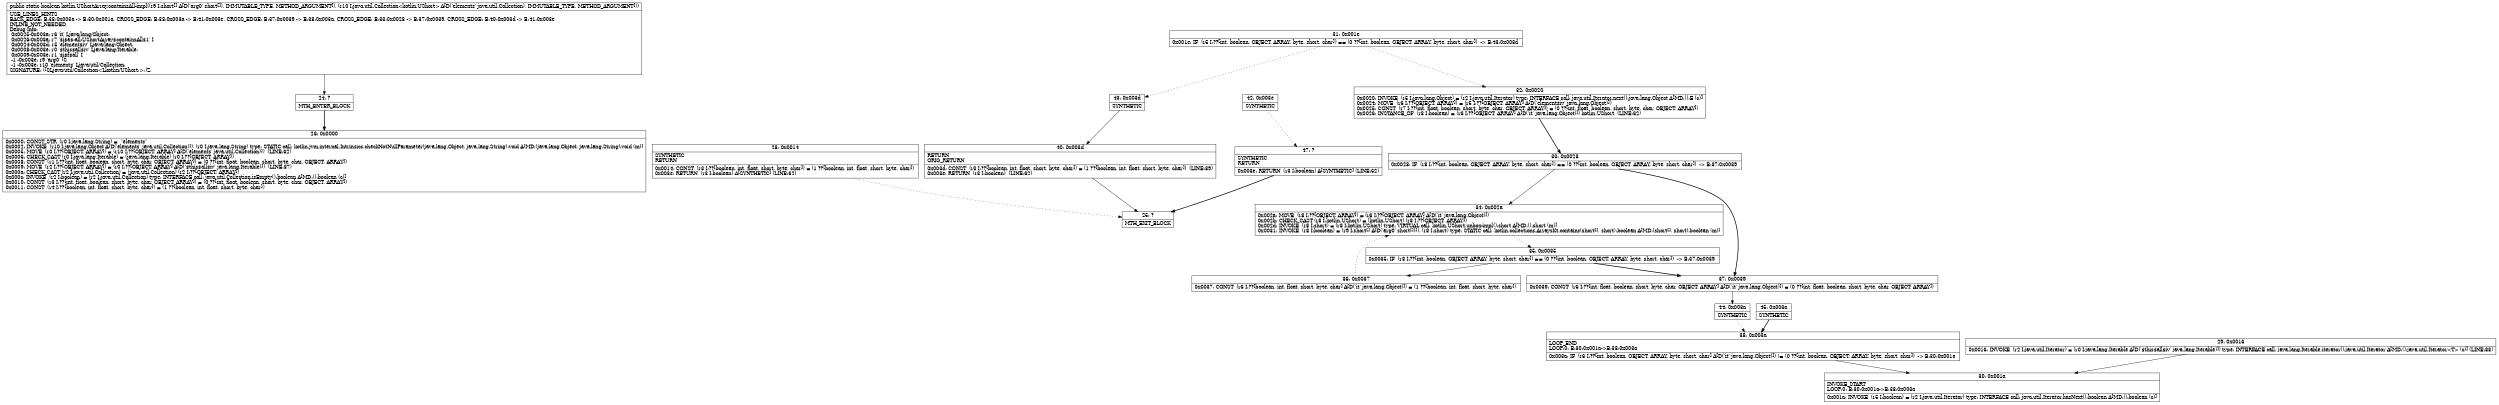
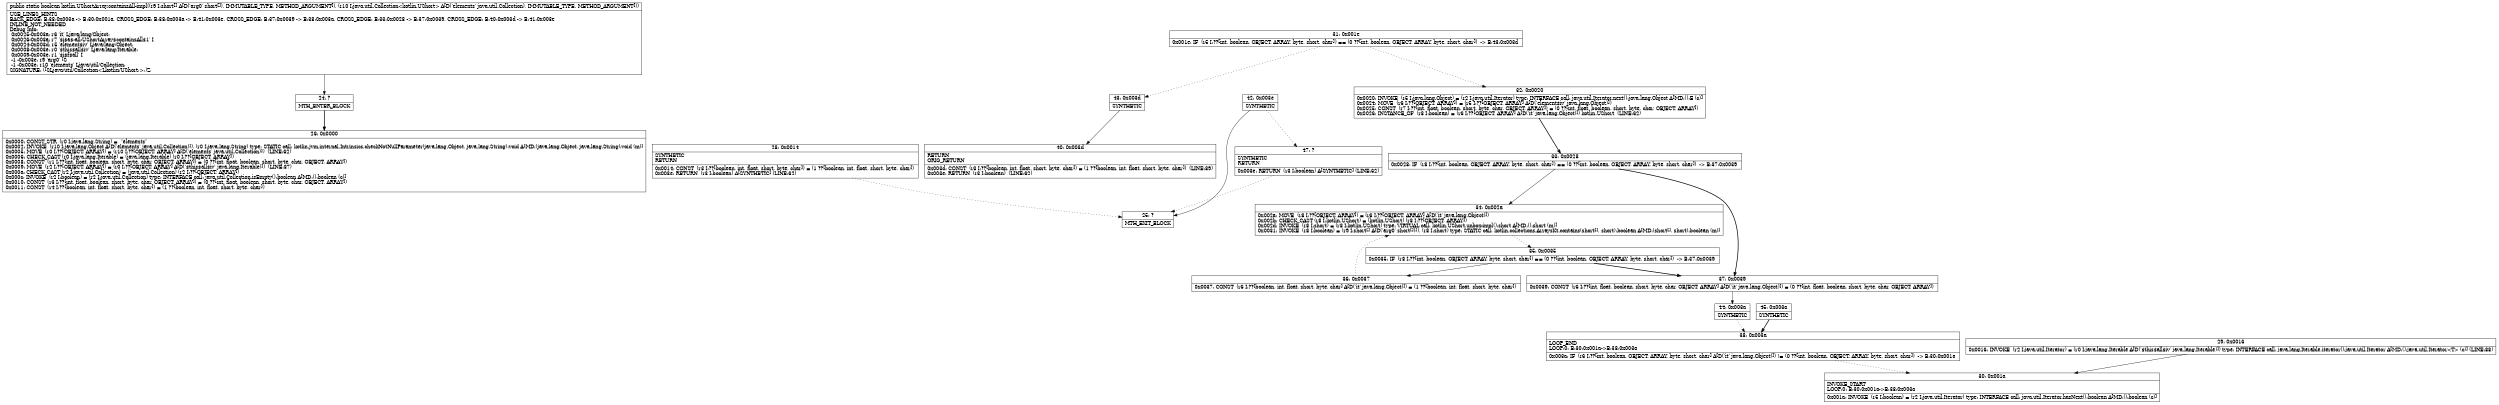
  digraph {
    node [shape=record]
    edge [style=dotted]
    n1 [label="{24\:\ ?|MTH_ENTER_BLOCK\l}"]
    n2 [label="{26\:\ 0x0000|0x0000: CONST_STR  (r0 I:java.lang.String) =  \"elements\" \l0x0002: INVOKE  (r10 I:java.lang.Object A[D('elements' java.util.Collection)]), (r0 I:java.lang.String) type: STATIC call: kotlin.jvm.internal.Intrinsics.checkNotNullParameter(java.lang.Object, java.lang.String):void A[MD:(java.lang.Object, java.lang.String):void (m)]\l0x0005: MOVE  (r0 I:??[OBJECT, ARRAY]) = (r10 I:??[OBJECT, ARRAY] A[D('elements' java.util.Collection)])  (LINE:62)\l0x0006: CHECK_CAST (r0 I:java.lang.Iterable) = (java.lang.Iterable) (r0 I:??[OBJECT, ARRAY]) \l0x0008: CONST  (r1 I:??[int, float, boolean, short, byte, char, OBJECT, ARRAY]) = (0 ??[int, float, boolean, short, byte, char, OBJECT, ARRAY]) \l0x0009: MOVE  (r2 I:??[OBJECT, ARRAY]) = (r0 I:??[OBJECT, ARRAY] A[D('$this$all$iv' java.lang.Iterable)])  (LINE:87)\l0x000a: CHECK_CAST (r2 I:java.util.Collection) = (java.util.Collection) (r2 I:??[OBJECT, ARRAY]) \l0x000c: INVOKE  (r2 I:boolean) = (r2 I:java.util.Collection) type: INTERFACE call: java.util.Collection.isEmpty():boolean A[MD:():boolean (c)]\l0x0010: CONST  (r3 I:??[int, float, boolean, short, byte, char, OBJECT, ARRAY]) = (0 ??[int, float, boolean, short, byte, char, OBJECT, ARRAY]) \l0x0011: CONST  (r4 I:??[boolean, int, float, short, byte, char]) = (1 ??[boolean, int, float, short, byte, char]) \l}"]
    n3 [label="{28\:\ 0x0014|SYNTHETIC\lRETURN\l|0x0014: CONST  (r3 I:??[boolean, int, float, short, byte, char]) = (1 ??[boolean, int, float, short, byte, char]) \l0x003e: RETURN  (r3 I:boolean) A[SYNTHETIC] (LINE:62)\l}"]
    n4 [label="{25\:\ ?|MTH_EXIT_BLOCK\l}"]
    n5 [label="{29\:\ 0x0016|0x0016: INVOKE  (r2 I:java.util.Iterator) = (r0 I:java.lang.Iterable A[D('$this$all$iv' java.lang.Iterable)]) type: INTERFACE call: java.lang.Iterable.iterator():java.util.Iterator A[MD:():java.util.Iterator\<T\> (c)] (LINE:88)\l}"]
    n6 [label="{30\:\ 0x001a|INVOKE_START\lLOOP:0: B:30:0x001a\-\>B:38:0x003a\l|0x001a: INVOKE  (r5 I:boolean) = (r2 I:java.util.Iterator) type: INTERFACE call: java.util.Iterator.hasNext():boolean A[MD:():boolean (c)]\l}"]
    n7 [label="{31\:\ 0x001e|0x001e: IF  (r5 I:??[int, boolean, OBJECT, ARRAY, byte, short, char]) == (0 ??[int, boolean, OBJECT, ARRAY, byte, short, char])  \-\> B:43:0x003d \l}"]
    n8 [label="{32\:\ 0x0020|0x0020: INVOKE  (r5 I:java.lang.Object) = (r2 I:java.util.Iterator) type: INTERFACE call: java.util.Iterator.next():java.lang.Object A[MD:():E (c)]\l0x0024: MOVE  (r6 I:??[OBJECT, ARRAY]) = (r5 I:??[OBJECT, ARRAY] A[D('element$iv' java.lang.Object)]) \l0x0025: CONST  (r7 I:??[int, float, boolean, short, byte, char, OBJECT, ARRAY]) = (0 ??[int, float, boolean, short, byte, char, OBJECT, ARRAY]) \l0x0026: INSTANCE_OF  (r8 I:boolean) = (r6 I:??[OBJECT, ARRAY] A[D('it' java.lang.Object)]) kotlin.UShort  (LINE:62)\l}"]
    n9 [label="{43\:\ 0x003d|SYNTHETIC\l}"]
    n10 [label="{33\:\ 0x0028|0x0028: IF  (r8 I:??[int, boolean, OBJECT, ARRAY, byte, short, char]) == (0 ??[int, boolean, OBJECT, ARRAY, byte, short, char])  \-\> B:37:0x0039 \l}"]
    n11 [label="{40\:\ 0x003d|RETURN\lORIG_RETURN\l|0x003d: CONST  (r3 I:??[boolean, int, float, short, byte, char]) = (1 ??[boolean, int, float, short, byte, char])  (LINE:89)\l0x003e: RETURN  (r3 I:boolean)  (LINE:62)\l}"]
    n12 [label="{34\:\ 0x002a|0x002a: MOVE  (r8 I:??[OBJECT, ARRAY]) = (r6 I:??[OBJECT, ARRAY] A[D('it' java.lang.Object)]) \l0x002b: CHECK_CAST (r8 I:kotlin.UShort) = (kotlin.UShort) (r8 I:??[OBJECT, ARRAY]) \l0x002d: INVOKE  (r8 I:short) = (r8 I:kotlin.UShort) type: VIRTUAL call: kotlin.UShort.unbox\-impl():short A[MD:():short (m)]\l0x0031: INVOKE  (r8 I:boolean) = (r9 I:short[] A[D('arg0' short[])]), (r8 I:short) type: STATIC call: kotlin.collections.ArraysKt.contains(short[], short):boolean A[MD:(short[], short):boolean (m)]\l}"]
    n13 [label="{37\:\ 0x0039|0x0039: CONST  (r6 I:??[int, float, boolean, short, byte, char, OBJECT, ARRAY] A[D('it' java.lang.Object)]) = (0 ??[int, float, boolean, short, byte, char, OBJECT, ARRAY]) \l}"]
    n14 [label="{35\:\ 0x0035|0x0035: IF  (r8 I:??[int, boolean, OBJECT, ARRAY, byte, short, char]) == (0 ??[int, boolean, OBJECT, ARRAY, byte, short, char])  \-\> B:37:0x0039 \l}"]
    n15 [label="{44\:\ 0x003a|SYNTHETIC\l}"]
    n16 [label="{36\:\ 0x0037|0x0037: CONST  (r6 I:??[boolean, int, float, short, byte, char] A[D('it' java.lang.Object)]) = (1 ??[boolean, int, float, short, byte, char]) \l}"]
    n17 [label="{45\:\ 0x003a|SYNTHETIC\l}"]
    n18 [label="{38\:\ 0x003a|LOOP_END\lLOOP:0: B:30:0x001a\-\>B:38:0x003a\l|0x003a: IF  (r6 I:??[int, boolean, OBJECT, ARRAY, byte, short, char] A[D('it' java.lang.Object)]) != (0 ??[int, boolean, OBJECT, ARRAY, byte, short, char])  \-\> B:30:0x001a \l}"]
    n19 [label="{42\:\ 0x003e|SYNTHETIC\l}"]
    n20 [label="{47\:\ ?|SYNTHETIC\lRETURN\l|0x003e: RETURN  (r3 I:boolean) A[SYNTHETIC] (LINE:62)\l}"]
    n21 [label="{public static boolean kotlin.UShortArray.containsAll\-impl((r9 I:short[] A[D('arg0' short[]), IMMUTABLE_TYPE, METHOD_ARGUMENT]), (r10 I:java.util.Collection\<kotlin.UShort\> A[D('elements' java.util.Collection), IMMUTABLE_TYPE, METHOD_ARGUMENT]))  | USE_LINES_HINTS\lBACK_EDGE: B:38:0x003a \-\> B:30:0x001a, CROSS_EDGE: B:38:0x003a \-\> B:41:0x003e, CROSS_EDGE: B:37:0x0039 \-\> B:38:0x003a, CROSS_EDGE: B:33:0x0028 \-\> B:37:0x0039, CROSS_EDGE: B:40:0x003d \-\> B:41:0x003e\lINLINE_NOT_NEEDED\lDebug Info:\l  0x0025\-0x003a: r6 'it' Ljava\/lang\/Object;\l  0x0026\-0x003a: r7 '$i$a$\-all\-UShortArray$containsAll$1' I\l  0x0024\-0x003d: r5 'element$iv' Ljava\/lang\/Object;\l  0x0008\-0x003e: r0 '$this$all$iv' Ljava\/lang\/Iterable;\l  0x0009\-0x003e: r1 '$i$f$all' I\l  \-1 \-0x003e: r9 'arg0' [S\l  \-1 \-0x003e: r10 'elements' Ljava\/util\/Collection;\lSIGNATURE: ([SLjava\/util\/Collection\<Lkotlin\/UShort;\>;)Z\l}"]
    n1 -> n2 [style=bold]
    n3 -> n4
    n5 -> n6 [style=solid]
    n7 -> n8
    n7 -> n9
    n8 -> n10 [style=bold]
    n9 -> n11 [style=solid]
    n10 -> n12 [style=solid]
    n10 -> n13 [style=bold]
-   n11 -> n4 [style=solid]
+   n19 -> n4 [style=solid]
    n12 -> n14
    n13 -> n15 [style=solid]
    n14 -> n13 [style=bold]
    n14 -> n16 [style=solid]
    n15 -> n18
    n16 -> n12
    n17 -> n18 [style=bold]
-   n18 -> n6 [style=solid]
+   n18 -> n6
    n19 -> n20
-   n20 -> n4 [style=bold]
+   n20 -> n4
    n21 -> n1 [style=solid]
  }
